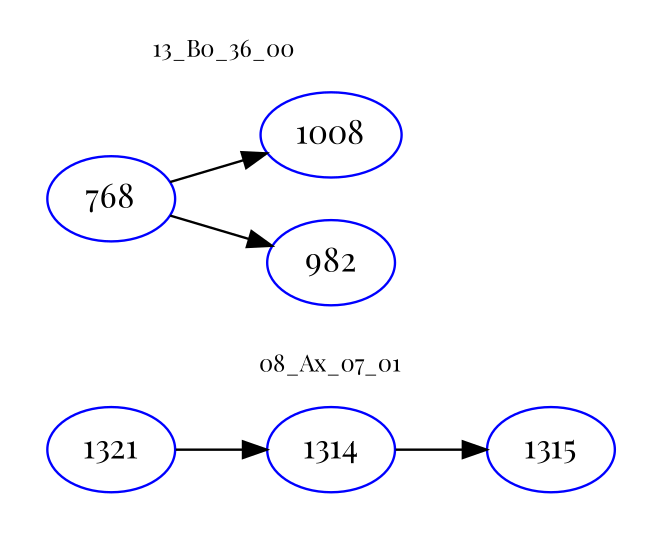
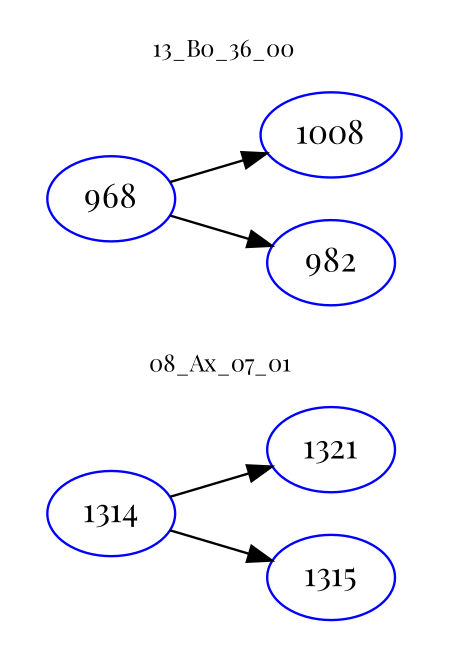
  digraph {
    fontname="Playfair Display"
    rankdir=LR
    node [color=blue fontname="Playfair Display"]
    edge [color=black fontname="Playfair Display"]
    n1 [label=1314]
    n2 [label=1315]
    n3 [label=1321]
-   n4 [label=768]
+   n4 [label=968]
    n5 [label=982]
    n6 [label=1008]
    subgraph cluster_1 {
      color=white
      fontsize=10
      label="08_Ax_07_01"
      n1
      n2
      n3
    }
    subgraph cluster_2 {
      color=white
      fontsize=10
      label="13_B0_36_00"
      n4
      n5
      n6
    }
    n1 -> n2
-   n3 -> n1
+   n1 -> n3
    n4 -> n5
    n4 -> n6
  }
